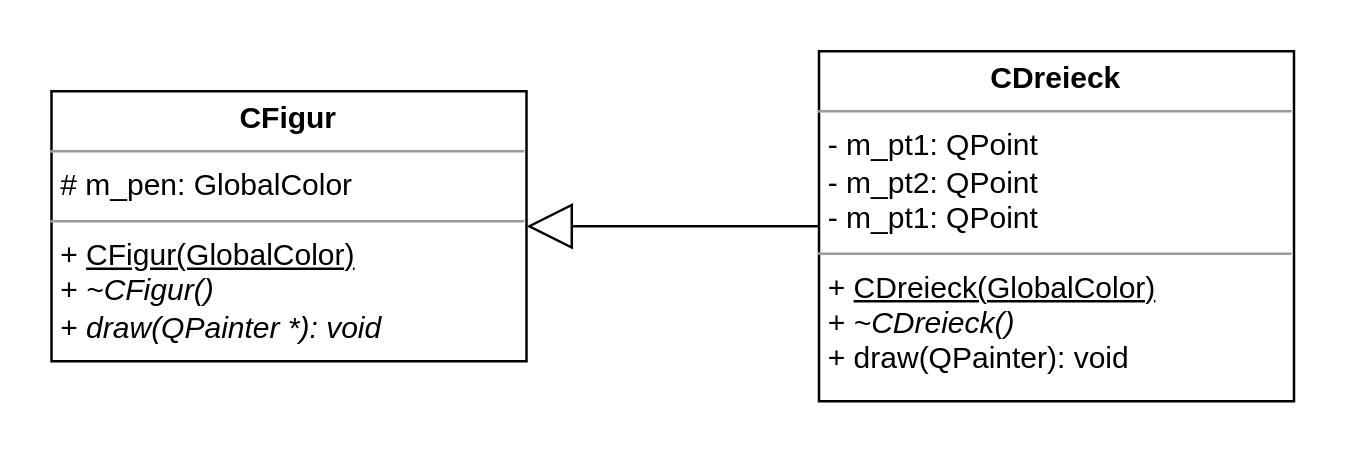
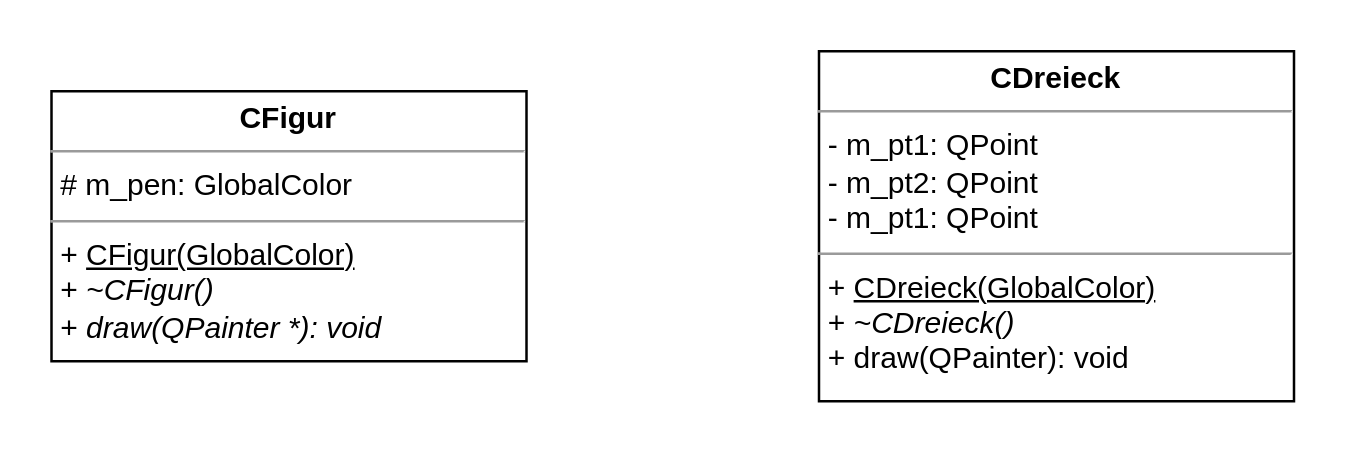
  <mxCell id="0" />
  <mxCell id="1" parent="0" />
  <mxCell id="2" value="&lt;p style=&quot;margin: 0px ; margin-top: 4px ; text-align: center&quot;&gt;&lt;b&gt;CFigur&lt;/b&gt;&lt;/p&gt;&lt;hr size=&quot;1&quot;&gt;&lt;p style=&quot;margin: 0px ; margin-left: 4px&quot;&gt;# m_pen: GlobalColor&lt;br&gt;&lt;/p&gt;&lt;hr size=&quot;1&quot;&gt;&lt;p style=&quot;margin: 0px ; margin-left: 4px&quot;&gt;+ &lt;u&gt;CFigur(GlobalColor)&lt;/u&gt;&lt;/p&gt;&lt;p style=&quot;margin: 0px ; margin-left: 4px&quot;&gt;+ &lt;i&gt;~CFigur()&lt;/i&gt;&lt;/p&gt;&lt;p style=&quot;margin: 0px ; margin-left: 4px&quot;&gt;+ &lt;i&gt;draw(QPainter *): void&lt;/i&gt;&lt;/p&gt;" style="verticalAlign=top;align=left;overflow=fill;fontSize=12;fontFamily=Helvetica;html=1;rounded=0;shadow=0;comic=0;labelBackgroundColor=none;strokeColor=#000000;strokeWidth=1;fillColor=#ffffff;" parent="1" vertex="1"><mxGeometry x="20" y="36" width="190" height="108" as="geometry" /></mxCell>
  <mxCell id="3" value="&lt;p style=&quot;margin: 0px ; margin-top: 4px ; text-align: center&quot;&gt;&lt;b&gt;CDreieck&lt;/b&gt;&lt;/p&gt;&lt;hr size=&quot;1&quot;&gt;&lt;p style=&quot;margin: 0px ; margin-left: 4px&quot;&gt;- m_pt1: QPoint&lt;br&gt;- m_pt2: QPoint&lt;br&gt;&lt;/p&gt;&lt;p style=&quot;margin: 0px ; margin-left: 4px&quot;&gt;- m_pt1: QPoint&lt;br&gt;&lt;/p&gt;&lt;hr size=&quot;1&quot;&gt;&lt;p style=&quot;margin: 0px ; margin-left: 4px&quot;&gt;+ &lt;u&gt;CDreieck(GlobalColor)&lt;/u&gt;&lt;/p&gt;&lt;p style=&quot;margin: 0px ; margin-left: 4px&quot;&gt;+ &lt;i&gt;~CDreieck()&lt;/i&gt;&lt;/p&gt;&lt;p style=&quot;margin: 0px ; margin-left: 4px&quot;&gt;+ draw(QPainter): void&lt;/p&gt;" style="verticalAlign=top;align=left;overflow=fill;fontSize=12;fontFamily=Helvetica;html=1;rounded=0;shadow=0;comic=0;labelBackgroundColor=none;strokeColor=#000000;strokeWidth=1;fillColor=#ffffff;" parent="1" vertex="1"><mxGeometry x="327" y="20" width="190" height="140" as="geometry" /></mxCell>
- <mxCell id="4" value="" style="endArrow=block;endSize=16;endFill=0;html=1;entryX=1;entryY=0.5;entryDx=0;entryDy=0;exitX=0;exitY=0.5;exitDx=0;exitDy=0;" parent="1" source="3" target="2" edge="1"><mxGeometry width="160" relative="1" as="geometry"><mxPoint x="82" y="170" as="sourcePoint" /><mxPoint x="242" y="170" as="targetPoint" /></mxGeometry></mxCell>
